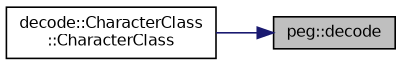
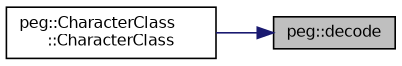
  digraph {
    rankdir=RL
    node [color=black fontname=Helvetica fontsize=10 shape=record style=filled]
    n1 [fillcolor=grey75 fontcolor=black height=0.2 label="peg::decode" width=0.4]
-   n2 [fillcolor=white height=0.2 label="decode::CharacterClass\l::CharacterClass" width=0.4]
+   n2 [fillcolor=white height=0.2 label="peg::CharacterClass\l::CharacterClass" width=0.4]
    n1 -> n2 [color=midnightblue dir=back fontname=Helvetica fontsize=10 labelfontname=Helvetica labelfontsize=10 style=solid]
  }
